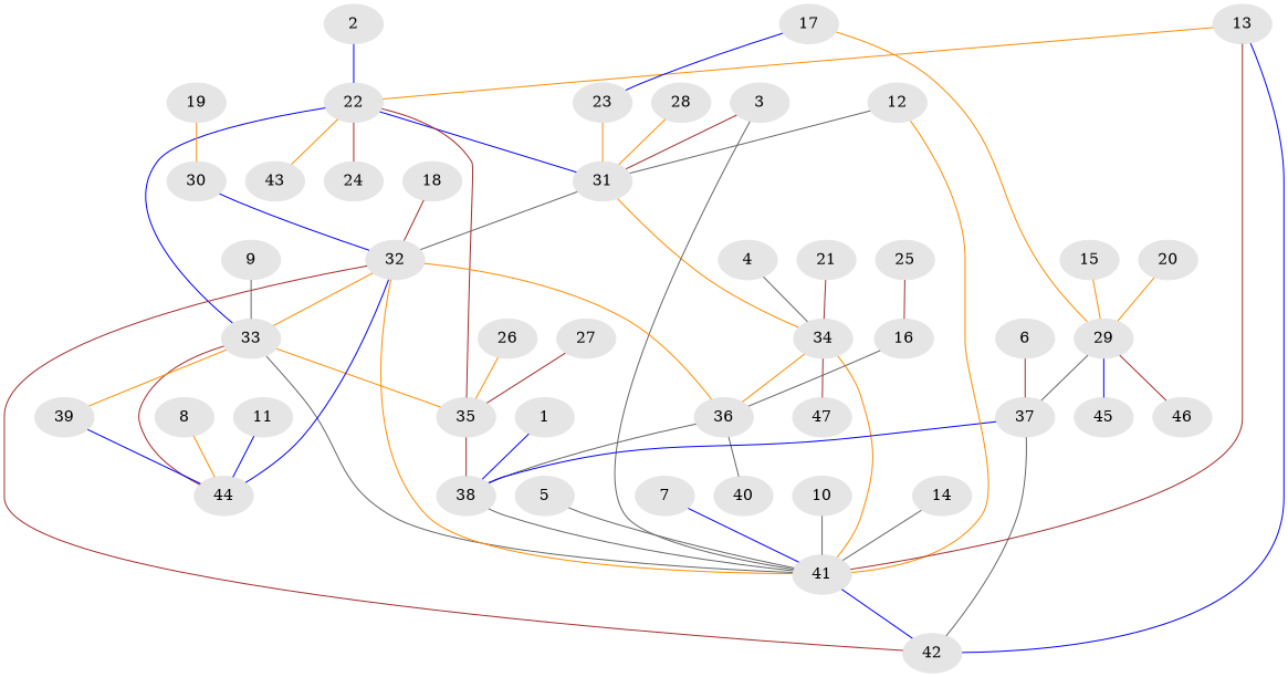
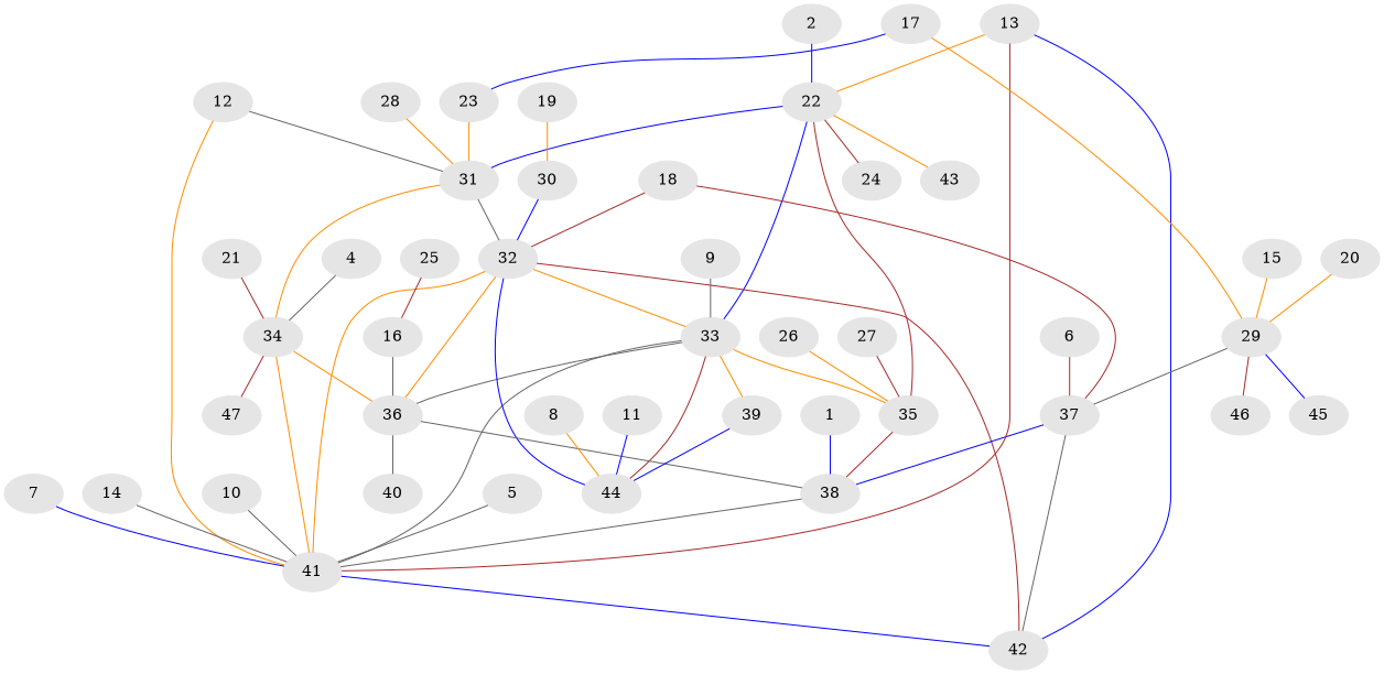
  graph {
    node [color=gray90 style=filled]
    edge [color=darkorange weight=1.0]
    1
    38
    41
    2
    22
    31
    33
    24
    35
    43
-   3
    34
    32
    42
    4
    36
    47
    5
    6
    37
    7
    8
    44
    9
    39
    10
    11
    12
    13
    14
    15
    29
    45
    46
    16
    40
    17
    23
    18
    19
    30
    20
    21
    25
    26
    27
    28
    1 -- 38 [color=blue]
    38 -- 41 [color=gray40 weight=2.0]
    41 -- 42 [color=blue]
    2 -- 22 [color=blue]
    22 -- 31 [color=blue]
    22 -- 33 [color=blue weight=2.0]
    22 -- 24 [color=brown]
    22 -- 35 [color=brown]
    22 -- 43
    31 -- 34
    31 -- 32 [color=gray40]
    33 -- 41 [color=gray40]
    33 -- 35 [weight=2.0]
+   33 -- 36 [color=gray40]
    33 -- 44 [color=brown]
    33 -- 39
    35 -- 38 [color=brown]
-   3 -- 41 [color=gray40]
-   3 -- 31 [color=brown]
    34 -- 41 [weight=3.0]
    34 -- 36
    34 -- 47 [color=brown]
    32 -- 41
    32 -- 33
    32 -- 42 [color=brown]
    32 -- 36 [weight=2.0]
    32 -- 44 [color=blue weight=2.0]
    4 -- 34 [color=gray40]
    36 -- 38 [color=gray40]
    36 -- 40 [color=gray40]
    5 -- 41 [color=gray40]
    6 -- 37 [color=brown]
    37 -- 38 [color=blue weight=2.0]
    37 -- 42 [color=gray40]
    7 -- 41 [color=blue]
    8 -- 44
    9 -- 33 [color=gray40]
    39 -- 44 [color=blue]
    10 -- 41 [color=gray40]
    11 -- 44 [color=blue]
    12 -- 41
    12 -- 31 [color=gray40]
    13 -- 41 [color=brown]
    13 -- 22
    13 -- 42 [color=blue]
    14 -- 41 [color=gray40]
    15 -- 29
    29 -- 37 [color=gray40]
    29 -- 45 [color=blue]
    29 -- 46 [color=brown]
    16 -- 36 [color=gray40]
    17 -- 29
    17 -- 23 [color=blue]
    23 -- 31 [weight=4.0]
    18 -- 32 [color=brown]
+   18 -- 37 [color=brown]
    19 -- 30
    30 -- 32 [color=blue]
    20 -- 29
    21 -- 34 [color=brown]
    25 -- 16 [color=brown]
    26 -- 35
    27 -- 35 [color=brown]
    28 -- 31
  }
